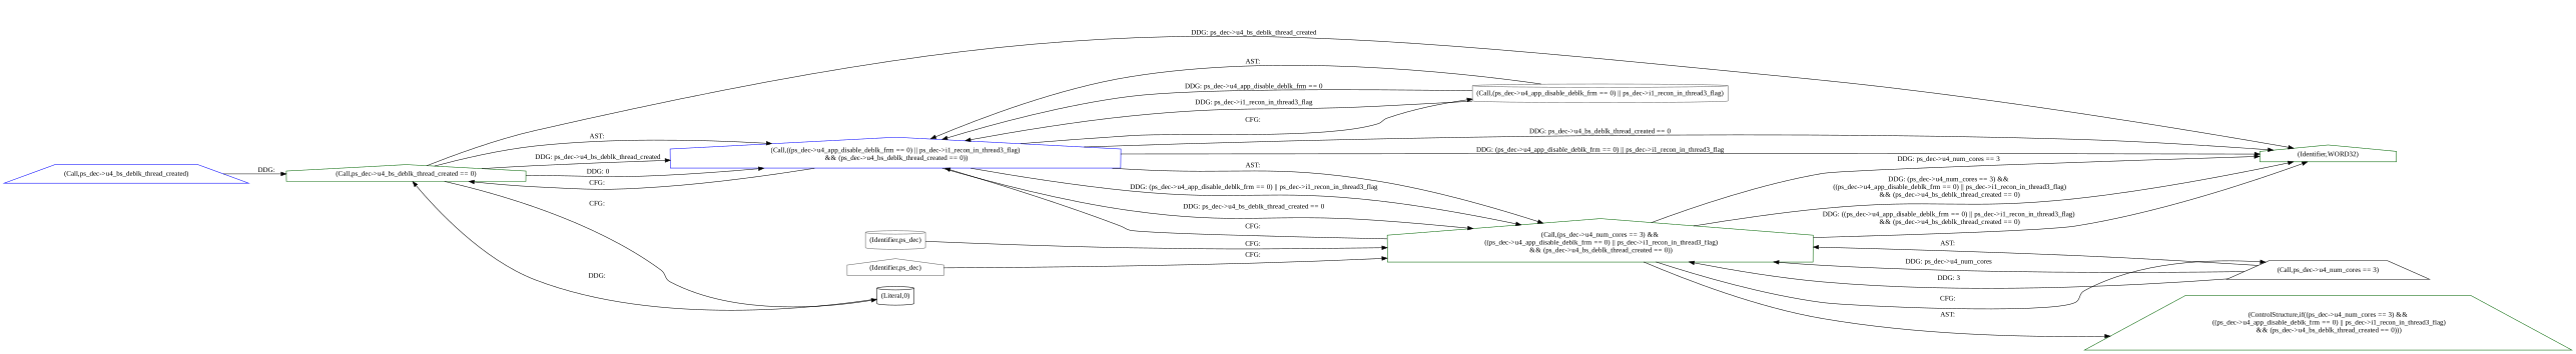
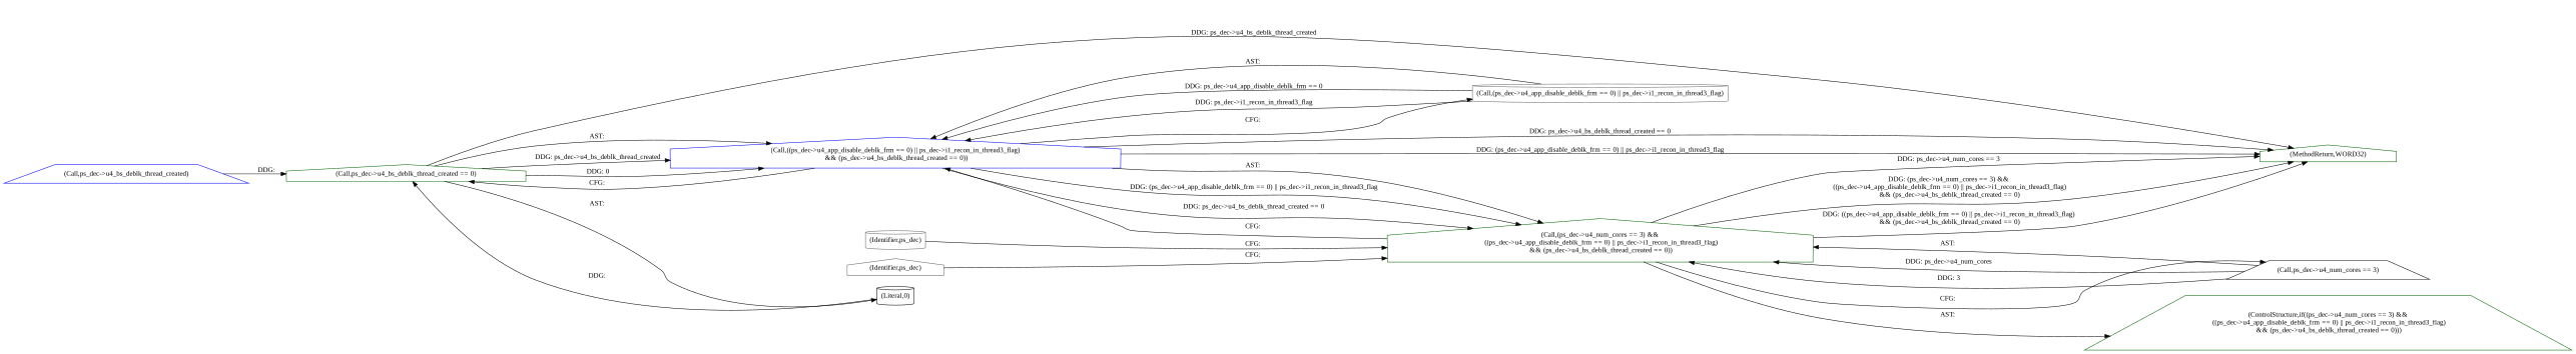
  digraph {
    fontname="Liberation Serif"
    rankdir=LR
    node [color=darkgreen fontname="Liberation Serif" shape=house]
    edge [fontname="Liberation Serif"]
    n1 [label="(Call,ps_dec->u4_bs_deblk_thread_created == 0)"]
    n2 [color=blue label="(Call,((ps_dec->u4_app_disable_deblk_frm == 0) || ps_dec->i1_recon_in_thread3_flag)\n && (ps_dec->u4_bs_deblk_thread_created == 0))"]
-   n3 [label="(Identifier,WORD32)"]
+   n3 [label="(MethodReturn,WORD32)"]
    n4 [color=black label="(Literal,0)" shape=cylinder]
    n5 [label="(Call,(ps_dec->u4_num_cores == 3) &&\n ((ps_dec->u4_app_disable_deblk_frm == 0) || ps_dec->i1_recon_in_thread3_flag)\n && (ps_dec->u4_bs_deblk_thread_created == 0))"]
    n6 [color=gray40 label="(Call,(ps_dec->u4_app_disable_deblk_frm == 0) || ps_dec->i1_recon_in_thread3_flag)" shape=cylinder]
    n7 [label="(ControlStructure,if((ps_dec->u4_num_cores == 3) &&\n ((ps_dec->u4_app_disable_deblk_frm == 0) || ps_dec->i1_recon_in_thread3_flag)\n && (ps_dec->u4_bs_deblk_thread_created == 0)))" shape=trapezium]
    n8 [color=black label="(Call,ps_dec->u4_num_cores == 3)" shape=trapezium]
    n9 [color=blue label="(Call,ps_dec->u4_bs_deblk_thread_created)" shape=trapezium]
    n10 [color=gray40 label="(Identifier,ps_dec)" shape=cylinder]
    n11 [color=gray40 label="(Identifier,ps_dec)"]
    n1 -> n2 [label="AST: "]
    n1 -> n2 [label="DDG: ps_dec->u4_bs_deblk_thread_created"]
    n1 -> n2 [label="DDG: 0"]
    n1 -> n3 [label="DDG: ps_dec->u4_bs_deblk_thread_created"]
-   n1 -> n4 [label="CFG: "]
+   n1 -> n4 [label="AST: "]
    n2 -> n1 [label="CFG: "]
    n2 -> n3 [label="DDG: ps_dec->u4_bs_deblk_thread_created == 0"]
    n2 -> n3 [label="DDG: (ps_dec->u4_app_disable_deblk_frm == 0) || ps_dec->i1_recon_in_thread3_flag"]
    n2 -> n5 [label="AST: "]
    n2 -> n5 [label="DDG: (ps_dec->u4_app_disable_deblk_frm == 0) || ps_dec->i1_recon_in_thread3_flag"]
    n2 -> n5 [label="DDG: ps_dec->u4_bs_deblk_thread_created == 0"]
    n2 -> n6 [label="CFG: "]
    n4 -> n1 [label="DDG: "]
    n5 -> n2 [label="CFG: "]
    n5 -> n3 [label="DDG: ps_dec->u4_num_cores == 3"]
    n5 -> n3 [label="DDG: (ps_dec->u4_num_cores == 3) &&\n ((ps_dec->u4_app_disable_deblk_frm == 0) || ps_dec->i1_recon_in_thread3_flag)\n && (ps_dec->u4_bs_deblk_thread_created == 0)"]
    n5 -> n3 [label="DDG: ((ps_dec->u4_app_disable_deblk_frm == 0) || ps_dec->i1_recon_in_thread3_flag)\n && (ps_dec->u4_bs_deblk_thread_created == 0)"]
    n5 -> n7 [label="AST: "]
    n5 -> n8 [label="CFG: "]
    n6 -> n2 [label="AST: "]
    n6 -> n2 [label="DDG: ps_dec->u4_app_disable_deblk_frm == 0"]
    n6 -> n2 [label="DDG: ps_dec->i1_recon_in_thread3_flag"]
    n8 -> n5 [label="AST: "]
    n8 -> n5 [label="DDG: ps_dec->u4_num_cores"]
    n8 -> n5 [label="DDG: 3"]
    n9 -> n1 [label="DDG: "]
    n10 -> n5 [label="CFG: "]
    n11 -> n5 [label="CFG: "]
  }
